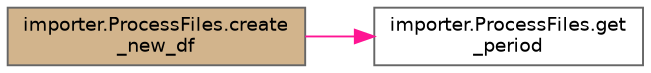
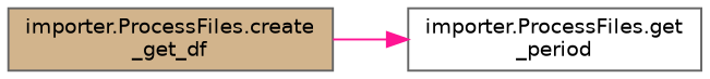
  digraph {
    rankdir=RL
    node [fontname=Helvetica fontsize=10 shape=box style=filled]
    n1 [color=gray40 fillcolor=white fontcolor=black height=0.2 label="importer.ProcessFiles.get\l_period" width=0.4]
-   n2 [color=grey40 fillcolor=tan height=0.2 label="importer.ProcessFiles.create\l_new_df" width=0.4]
+   n2 [color=grey40 fillcolor=tan height=0.2 label="importer.ProcessFiles.create\l_get_df" width=0.4]
    n1 -> n2 [color=deeppink dir=back fontname=Helvetica fontsize=10 labelfontname=Helvetica labelfontsize=10 style=solid]
  }
